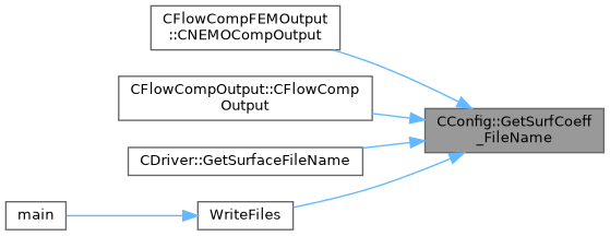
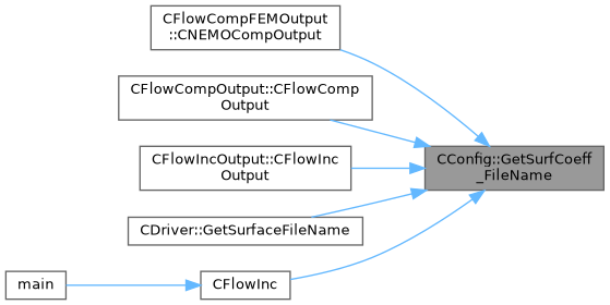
  digraph {
    rankdir=RL
    node [color=grey40 fillcolor=white fontname=Helvetica fontsize=10 shape=box style=filled]
    edge [color=steelblue1 dir=back fontname=Helvetica fontsize=10 labelfontname=Helvetica labelfontsize=10 style=solid]
    n1 [color=gray40 fillcolor=grey60 fontcolor=black height=0.2 label="CConfig::GetSurfCoeff\l_FileName" width=0.4]
    n2 [height=0.2 label="CFlowCompFEMOutput\l::CNEMOCompOutput" width=0.4]
    n3 [height=0.2 label="CFlowCompOutput::CFlowComp\lOutput" width=0.4]
+   n4 [height=0.2 label="CFlowIncOutput::CFlowInc\lOutput" width=0.4]
    n5 [height=0.2 label="CDriver::GetSurfaceFileName" width=0.4]
-   n6 [height=0.2 label=WriteFiles width=0.4]
+   n6 [height=0.2 label=CFlowInc width=0.4]
    n7 [height=0.2 label=main width=0.4]
    n1 -> n2
    n1 -> n3
+   n1 -> n4
    n1 -> n5
    n1 -> n6
    n6 -> n7
  }
